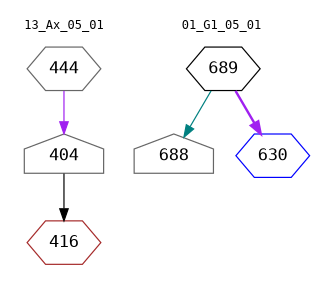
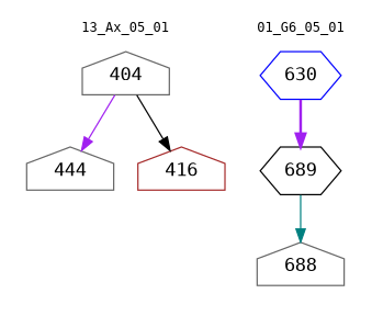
  digraph {
    fontname="DejaVu Sans Mono"
    node [color=gray40 fontname="DejaVu Sans Mono" shape=hexagon]
    edge [color=purple fontname="DejaVu Sans Mono" style=solid]
-   n1 [label=444]
+   n1 [label=444 shape=house]
    n2 [label=404 shape=house]
-   n3 [color=brown label=416]
+   n3 [color=brown label=416 shape=house]
    n4 [label=688 shape=house]
    n5 [color=black label=689]
    n6 [color=blue label=630]
    subgraph cluster_1 {
      color=white
      fontsize=10
      label="13_Ax_05_01"
      n1
      n2
      n3
    }
    subgraph cluster_2 {
      color=white
      fontsize=10
-     label="01_G1_05_01"
+     label="01_G6_05_01"
      n4
      n5
      n6
    }
-   n1 -> n2
+   n2 -> n1
    n2 -> n3 [color=black]
    n5 -> n4 [color=teal]
-   n5 -> n6 [style=bold]
+   n6 -> n5 [style=bold]
  }
